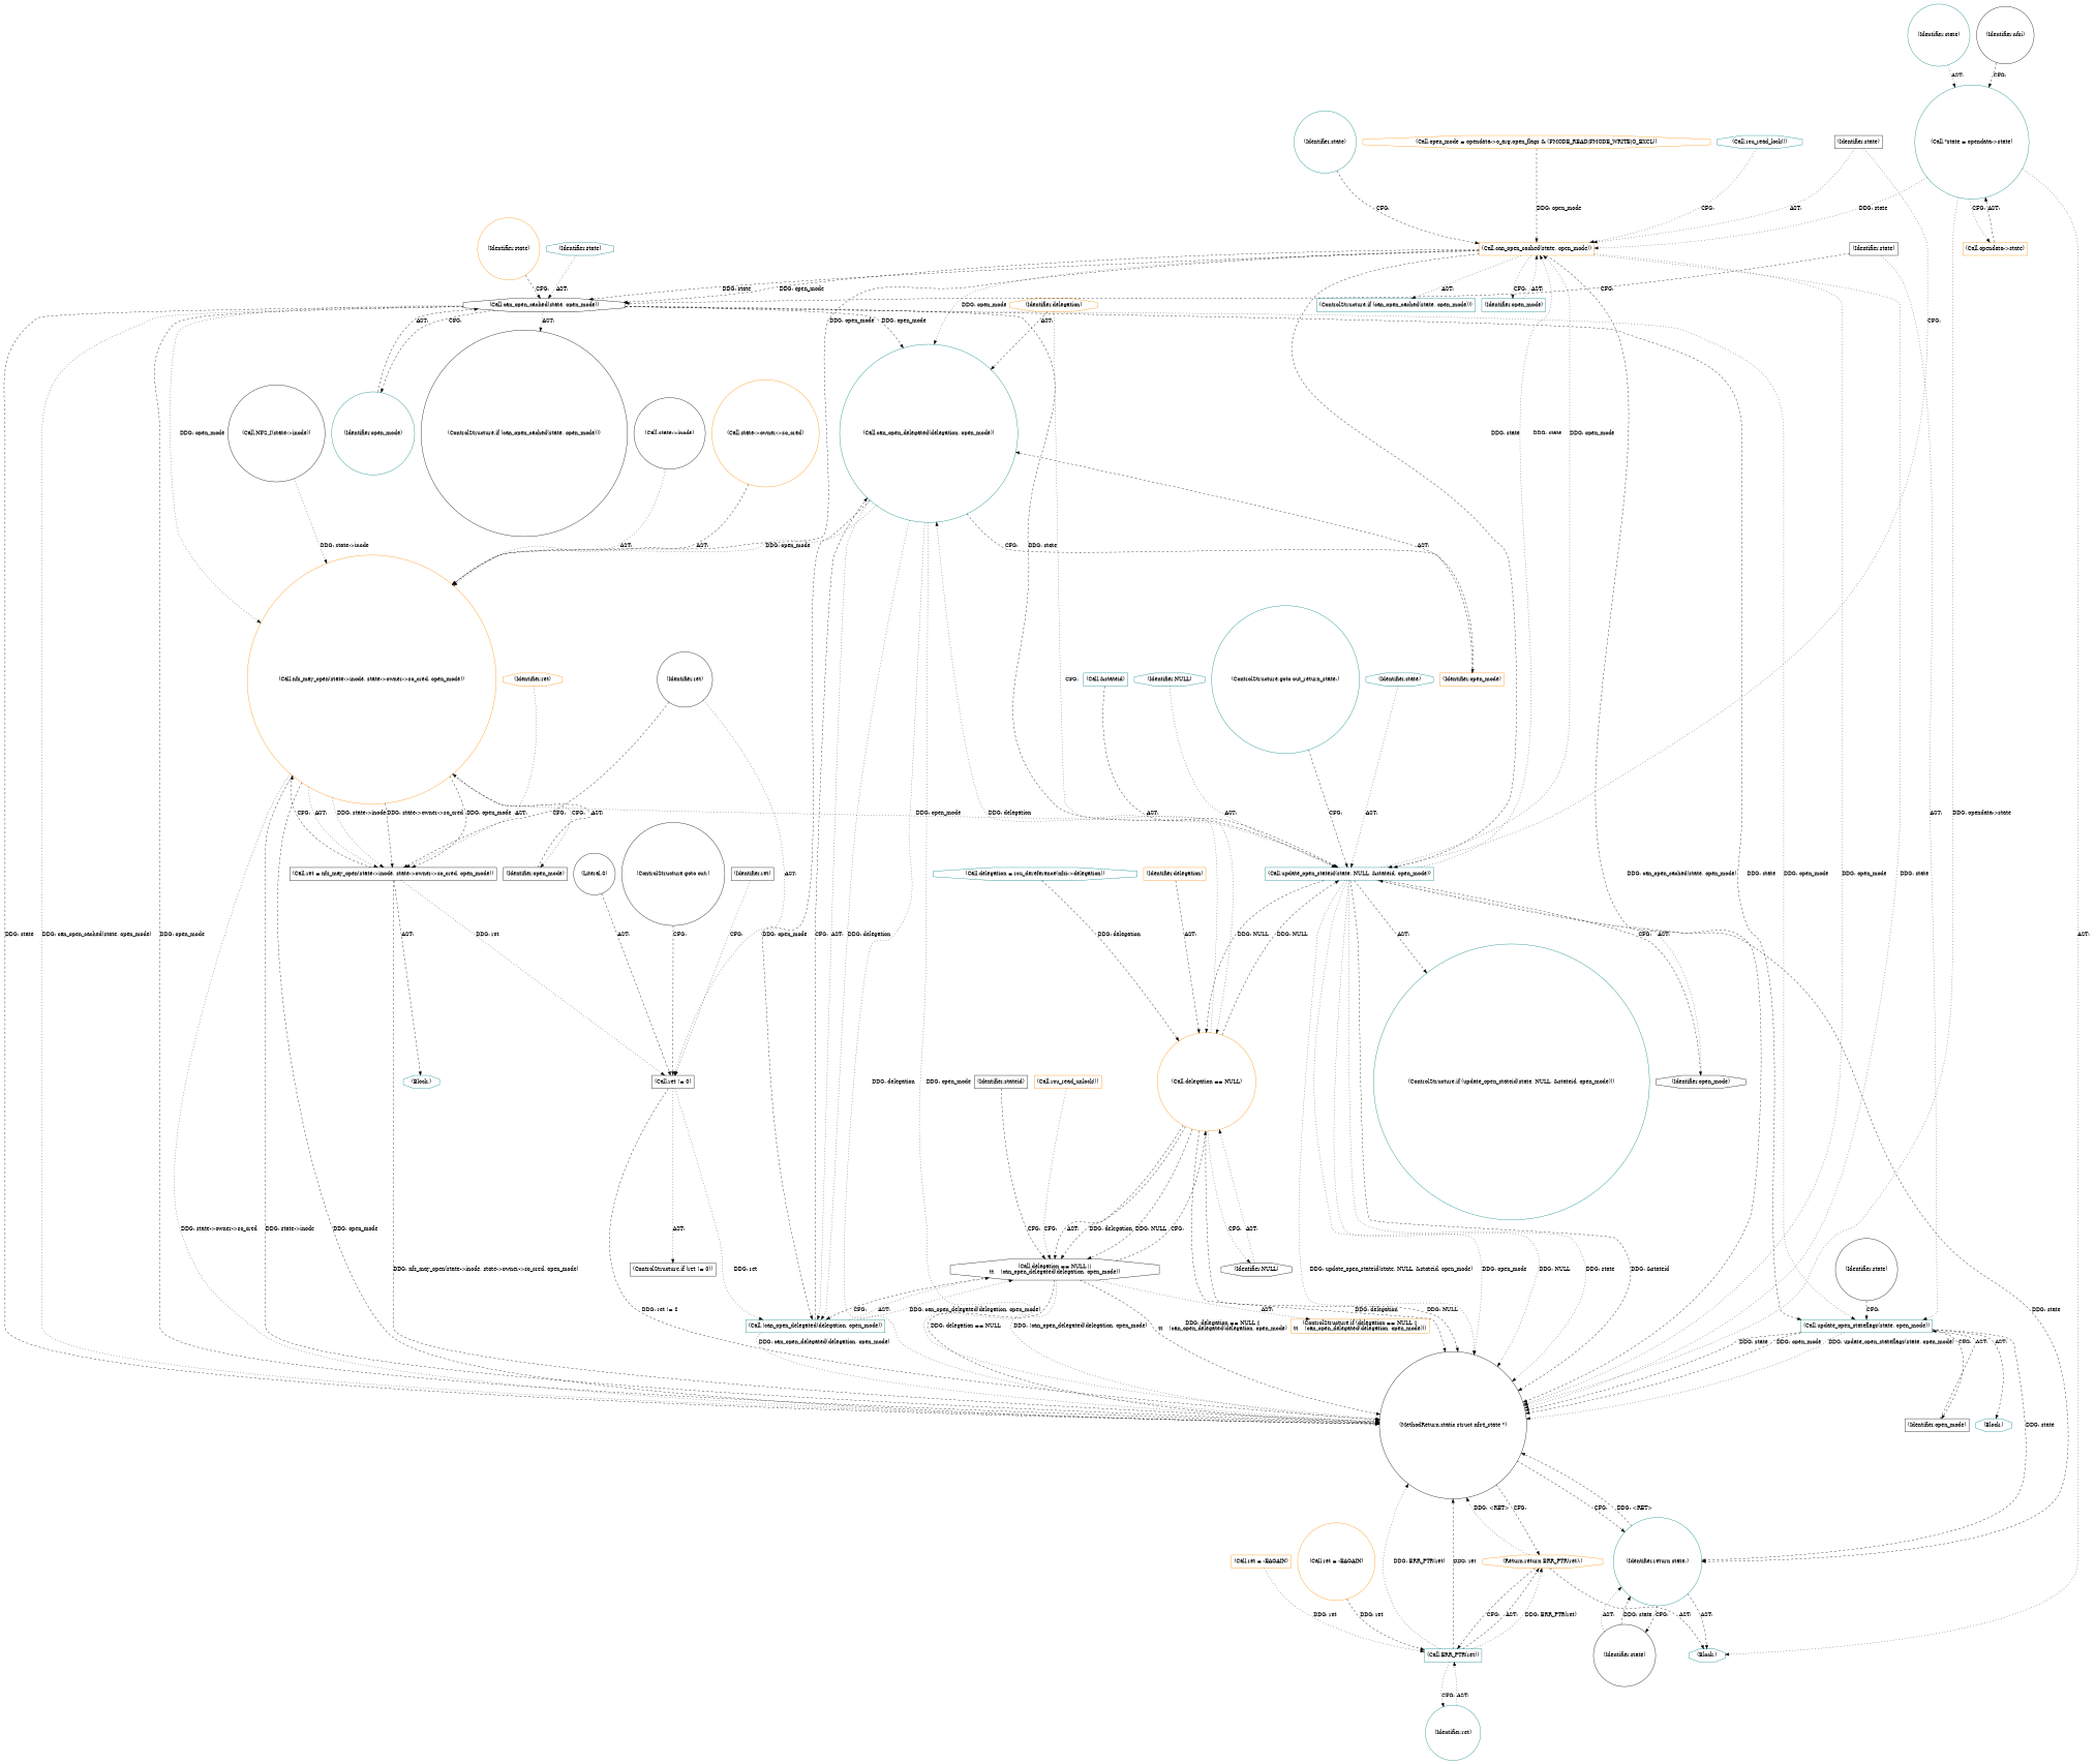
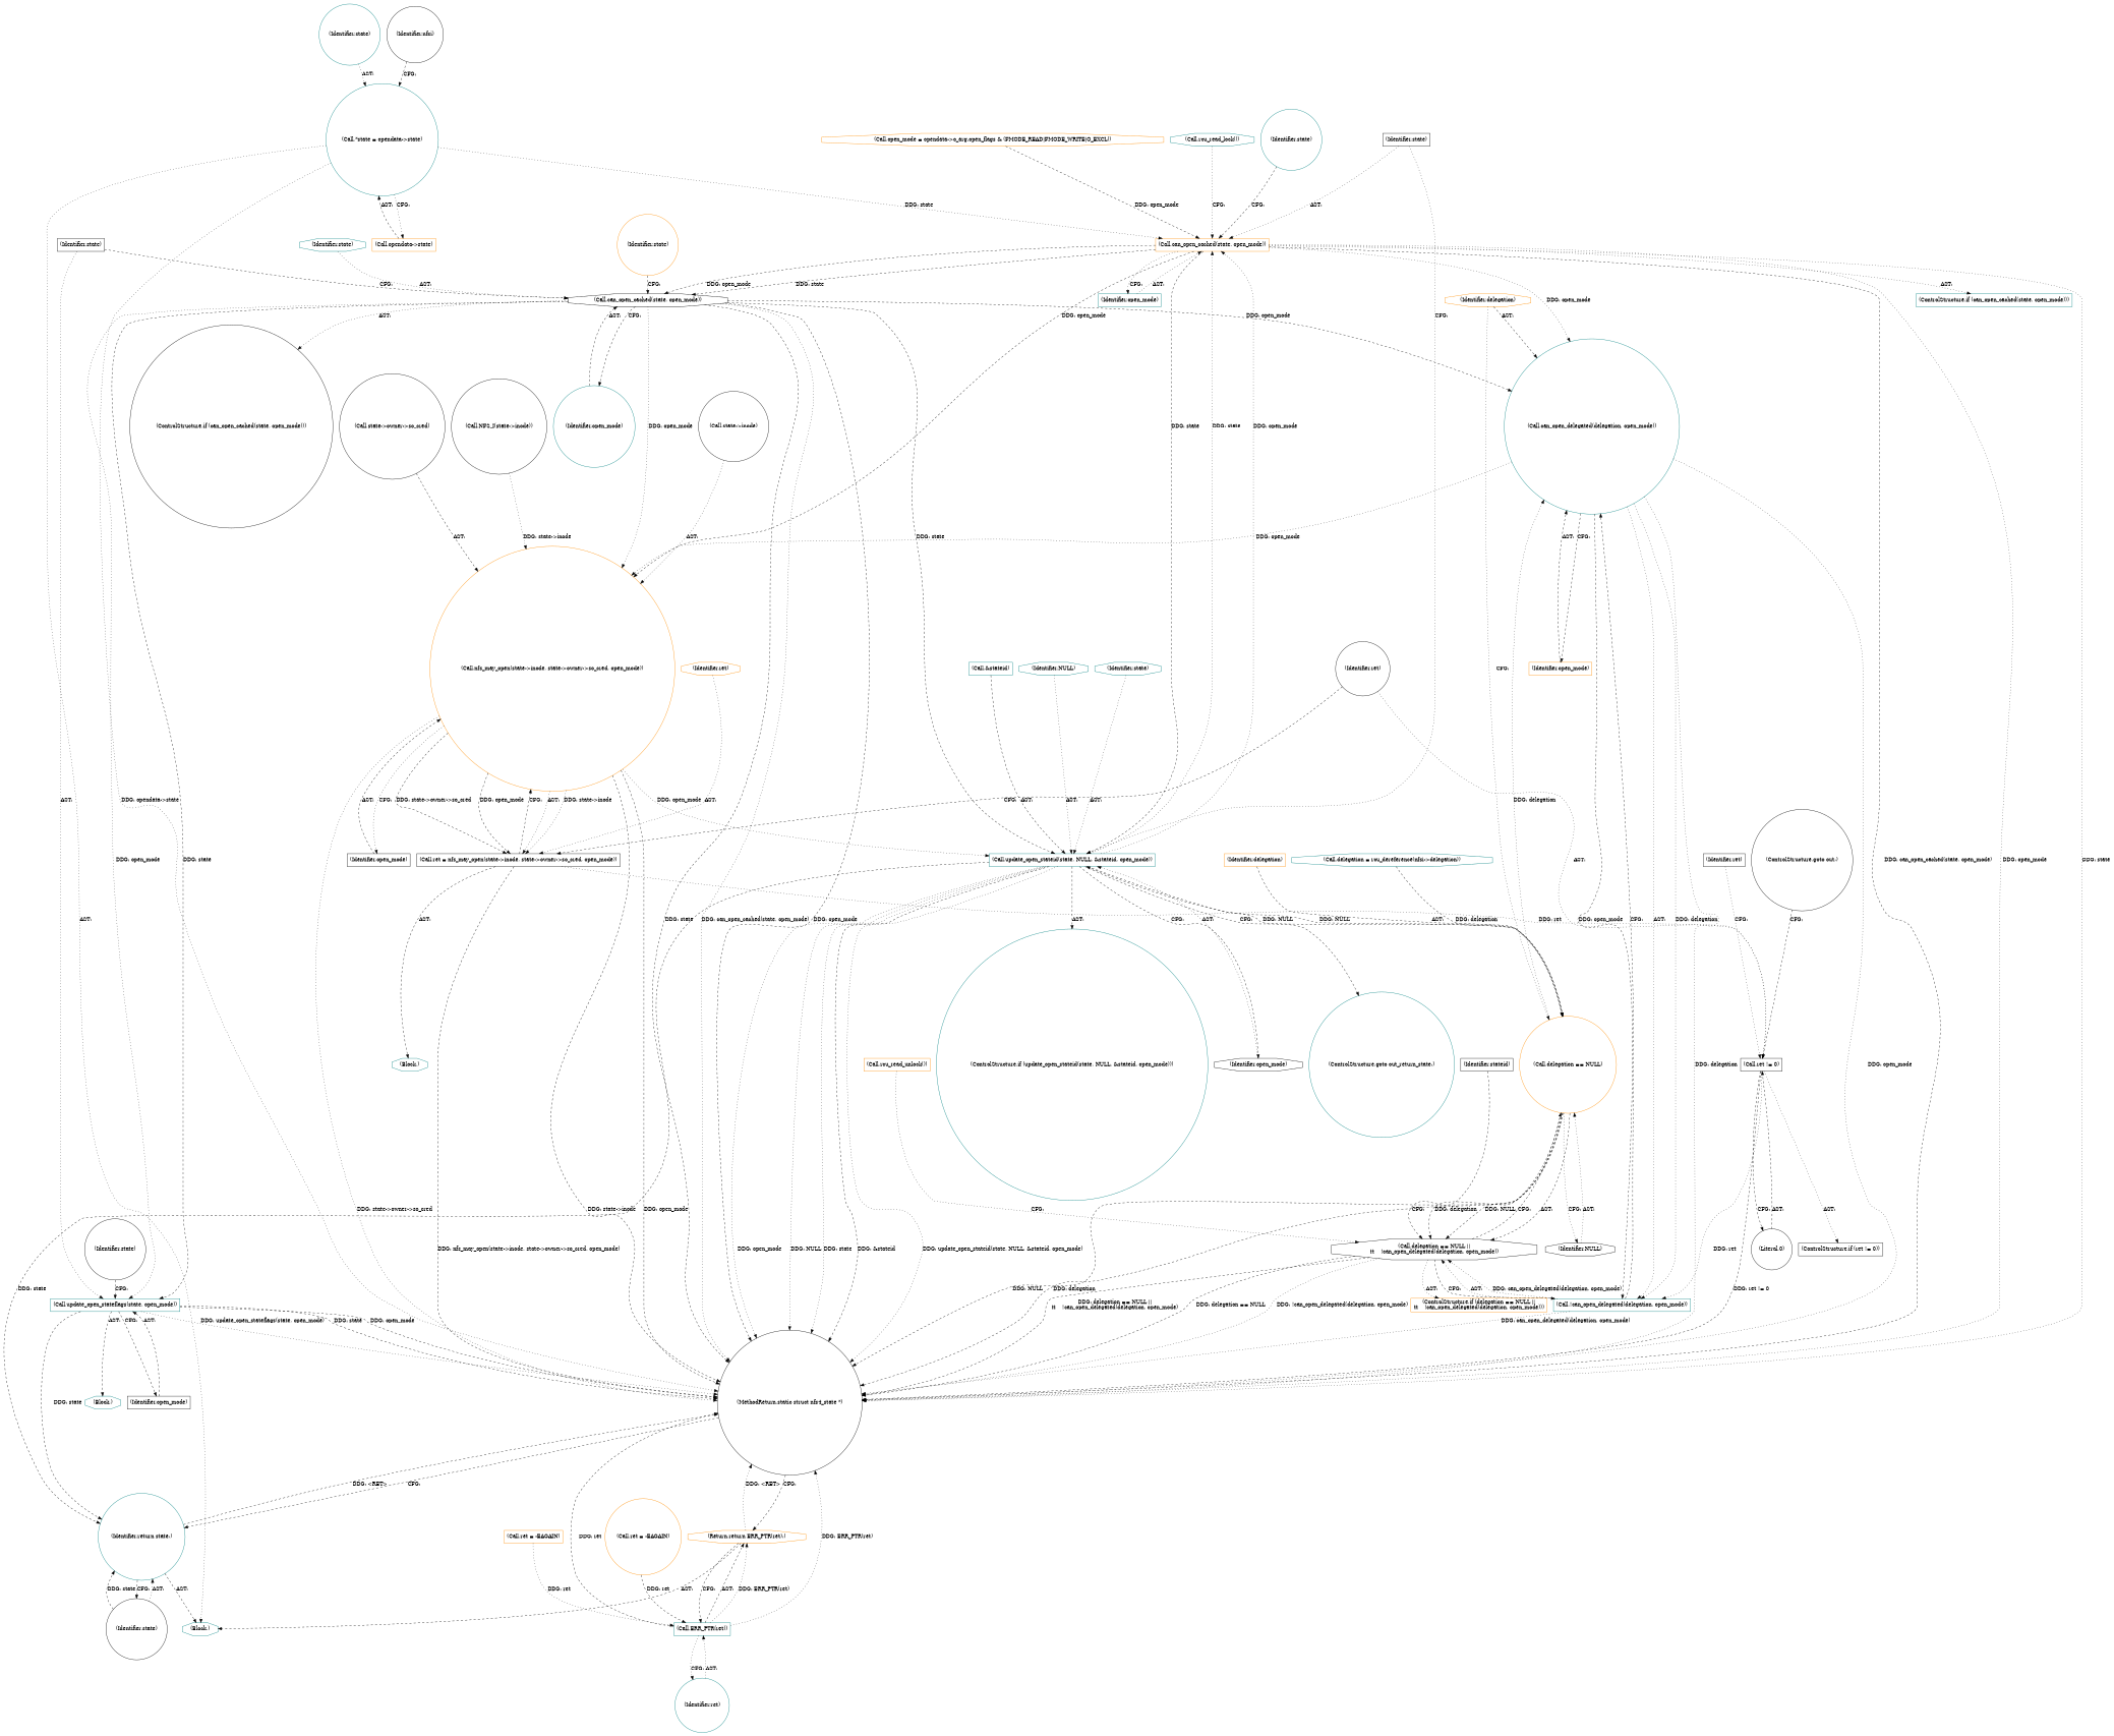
  digraph {
    fontname="DejaVu Serif"
    node [color=teal fontname="DejaVu Serif" shape=circle]
    edge [fontname="DejaVu Serif" style=dashed]
    n1 [label="(Call,*state = opendata->state)"]
    n2 [color=darkorange label="(Call,can_open_cached(state, open_mode))" shape=box]
    n3 [color=black label="(MethodReturn,static struct nfs4_state *)"]
    n4 [color=darkorange label="(Call,opendata->state)" shape=box]
    n5 [label="(Block,)" shape=octagon]
    n6 [color=black label="(Call,can_open_cached(state, open_mode))" shape=octagon]
    n7 [label="(Call,can_open_delegated(delegation, open_mode))"]
    n8 [color=darkorange label="(Call,nfs_may_open(state->inode, state->owner->so_cred, open_mode))"]
    n9 [label="(Call,update_open_stateid(state, NULL, &stateid, open_mode))" shape=box]
    n10 [label="(ControlStructure,if (can_open_cached(state, open_mode)))" shape=box]
    n11 [label="(Identifier,open_mode)" shape=box]
    n12 [label="(Identifier,return state;)"]
    n13 [color=darkorange label="(Return,return ERR_PTR(ret);)" shape=octagon]
    n14 [label="(Call,update_open_stateflags(state, open_mode))" shape=box]
    n15 [label="(Identifier,open_mode)"]
    n16 [color=black label="(ControlStructure,if (can_open_cached(state, open_mode)))"]
    n17 [label="(Call,!can_open_delegated(delegation, open_mode))" shape=box]
    n18 [color=darkorange label="(Identifier,open_mode)" shape=box]
    n19 [color=black label="(Call,ret = nfs_may_open(state->inode, state->owner->so_cred, open_mode))" shape=box]
    n20 [color=black label="(Identifier,open_mode)" shape=box]
    n21 [color=darkorange label="(Call,delegation == NULL)"]
    n22 [label="(ControlStructure,if (update_open_stateid(state, NULL, &stateid, open_mode)))"]
    n23 [color=black label="(Identifier,open_mode)" shape=octagon]
    n24 [label="(Block,)" shape=octagon]
    n25 [color=black label="(Identifier,open_mode)" shape=box]
    n26 [color=black label="(Identifier,state)"]
    n27 [color=black label="(Call,delegation == NULL ||\n\t\t    !can_open_delegated(delegation, open_mode))" shape=octagon]
    n28 [color=darkorange label="(ControlStructure,if (delegation == NULL ||\n\t\t    !can_open_delegated(delegation, open_mode)))" shape=box]
    n29 [color=black label="(Identifier,NULL)" shape=octagon]
    n30 [color=black label="(Call,ret != 0)" shape=box]
    n31 [label="(Block,)" shape=octagon]
    n32 [color=black label="(Literal,0)"]
    n33 [color=black label="(ControlStructure,if (ret != 0))" shape=box]
    n34 [label="(Call,ERR_PTR(ret))" shape=box]
    n35 [label="(Identifier,ret)"]
    n36 [color=darkorange label="(Identifier,state)"]
    n37 [color=black label="(Identifier,state)" shape=box]
    n38 [color=darkorange label="(Identifier,delegation)" shape=octagon]
    n39 [color=black label="(Identifier,ret)" shape=box]
    n40 [label="(Call,delegation = rcu_dereference(nfsi->delegation))" shape=octagon]
    n41 [color=darkorange label="(Call,ret = -EAGAIN)" shape=box]
    n42 [color=black label="(Call,NFS_I(state->inode))"]
    n43 [label="(Identifier,state)"]
    n44 [color=darkorange label="(Identifier,delegation)" shape=box]
    n45 [color=darkorange label="(Identifier,ret)" shape=octagon]
    n46 [label="(Identifier,state)" shape=octagon]
    n47 [color=black label="(Call,state->inode)"]
    n48 [color=black label="(Identifier,state)" shape=box]
    n49 [color=darkorange label="(Call,open_mode = opendata->o_arg.open_flags & (FMODE_READ|FMODE_WRITE|O_EXCL))" shape=octagon]
    n50 [label="(Call,&stateid)" shape=box]
    n51 [color=black label="(Identifier,stateid)" shape=box]
    n52 [label="(Call,rcu_read_lock())" shape=octagon]
    n53 [label="(Identifier,NULL)" shape=octagon]
    n54 [label="(Identifier,state)"]
    n55 [color=darkorange label="(Call,ret = -EAGAIN)"]
-   n56 [color=darkorange label="(Call,state->owner->so_cred)"]
+   n56 [color=black label="(Call,state->owner->so_cred)"]
    n57 [label="(ControlStructure,goto out_return_state;)"]
    n58 [color=black label="(Identifier,nfsi)"]
    n59 [color=black label="(Identifier,ret)"]
    n60 [label="(Identifier,state)" shape=octagon]
    n61 [color=black label="(ControlStructure,goto out;)"]
    n62 [color=darkorange label="(Call,rcu_read_unlock())" shape=box]
    n63 [color=black label="(Identifier,state)"]
    n1 -> n2 [label="DDG: state" style=dotted]
    n1 -> n3 [label="DDG: opendata->state" style=dotted]
    n1 -> n4 [label="CFG: " style=dotted]
    n1 -> n5 [label="AST: " style=dotted]
    n2 -> n3 [label="DDG: can_open_cached(state, open_mode)"]
    n2 -> n3 [label="DDG: open_mode" style=dotted]
    n2 -> n3 [label="DDG: state" style=dotted]
    n2 -> n6 [label="DDG: state"]
    n2 -> n6 [label="DDG: open_mode"]
    n2 -> n7 [label="DDG: open_mode" style=dotted]
    n2 -> n8 [label="DDG: open_mode"]
    n2 -> n9 [label="DDG: state"]
    n2 -> n10 [label="AST: " style=dotted]
    n2 -> n11 [label="CFG: " style=dotted]
    n3 -> n12 [label="CFG: "]
    n3 -> n13 [label="CFG: "]
    n4 -> n1 [label="AST: "]
    n6 -> n3 [label="DDG: state"]
    n6 -> n3 [label="DDG: can_open_cached(state, open_mode)" style=dotted]
    n6 -> n3 [label="DDG: open_mode"]
    n6 -> n7 [label="DDG: open_mode"]
    n6 -> n8 [label="DDG: open_mode" style=dotted]
    n6 -> n9 [label="DDG: state"]
    n6 -> n14 [label="DDG: state"]
    n6 -> n14 [label="DDG: open_mode" style=dotted]
    n6 -> n15 [label="CFG: "]
    n6 -> n16 [label="AST: " style=dotted]
    n7 -> n3 [label="DDG: delegation" style=dotted]
    n7 -> n3 [label="DDG: open_mode" style=dotted]
    n7 -> n8 [label="DDG: open_mode" style=dotted]
    n7 -> n17 [label="AST: " style=dotted]
    n7 -> n17 [label="DDG: delegation" style=dotted]
    n7 -> n17 [label="DDG: open_mode"]
    n7 -> n18 [label="CFG: "]
    n8 -> n3 [label="DDG: state->inode"]
    n8 -> n3 [label="DDG: open_mode"]
    n8 -> n3 [label="DDG: state->owner->so_cred" style=dotted]
    n8 -> n9 [label="DDG: open_mode" style=dotted]
    n8 -> n19 [label="AST: " style=dotted]
    n8 -> n19 [label="DDG: state->inode" style=dotted]
    n8 -> n19 [label="DDG: state->owner->so_cred"]
    n8 -> n19 [label="DDG: open_mode"]
    n8 -> n20 [label="CFG: " style=dotted]
    n9 -> n2 [label="DDG: state" style=dotted]
    n9 -> n2 [label="DDG: open_mode" style=dotted]
    n9 -> n3 [label="DDG: update_open_stateid(state, NULL, &stateid, open_mode)" style=dotted]
    n9 -> n3 [label="DDG: open_mode" style=dotted]
    n9 -> n3 [label="DDG: NULL" style=dotted]
    n9 -> n3 [label="DDG: state" style=dotted]
    n9 -> n3 [label="DDG: &stateid"]
    n9 -> n12 [label="DDG: state"]
    n9 -> n21 [label="DDG: NULL"]
    n9 -> n22 [label="AST: "]
    n9 -> n23 [label="CFG: "]
    n11 -> n2 [label="AST: " style=dotted]
    n12 -> n3 [label="DDG: <RET>"]
    n12 -> n5 [label="AST: "]
    n12 -> n26 [label="CFG: "]
    n13 -> n3 [label="DDG: <RET>" style=dotted]
    n13 -> n5 [label="AST: "]
    n13 -> n34 [label="CFG: "]
    n14 -> n3 [label="DDG: state"]
    n14 -> n3 [label="DDG: open_mode"]
    n14 -> n3 [label="DDG: update_open_stateflags(state, open_mode)" style=dotted]
    n14 -> n12 [label="DDG: state"]
    n14 -> n24 [label="AST: "]
    n14 -> n25 [label="CFG: "]
    n15 -> n6 [label="AST: "]
    n17 -> n3 [label="DDG: can_open_delegated(delegation, open_mode)" style=dotted]
    n17 -> n7 [label="CFG: "]
    n17 -> n27 [label="AST: " style=dotted]
    n17 -> n27 [label="DDG: can_open_delegated(delegation, open_mode)" style=dotted]
    n18 -> n7 [label="AST: "]
    n19 -> n3 [label="DDG: nfs_may_open(state->inode, state->owner->so_cred, open_mode)"]
    n19 -> n8 [label="CFG: "]
    n19 -> n30 [label="DDG: ret" style=dotted]
    n19 -> n31 [label="AST: "]
    n20 -> n8 [label="AST: "]
    n21 -> n3 [label="DDG: delegation"]
    n21 -> n3 [label="DDG: NULL"]
    n21 -> n7 [label="DDG: delegation" style=dotted]
    n21 -> n9 [label="DDG: NULL"]
    n21 -> n27 [label="AST: "]
    n21 -> n27 [label="DDG: delegation"]
    n21 -> n27 [label="DDG: NULL"]
    n21 -> n29 [label="CFG: " style=dotted]
    n23 -> n9 [label="AST: " style=dotted]
    n25 -> n14 [label="AST: "]
    n26 -> n12 [label="AST: " style=dotted]
    n26 -> n12 [label="DDG: state"]
    n27 -> n3 [label="DDG: delegation == NULL"]
    n27 -> n3 [label="DDG: !can_open_delegated(delegation, open_mode)" style=dotted]
    n27 -> n3 [label="DDG: delegation == NULL ||\n\t\t    !can_open_delegated(delegation, open_mode)"]
    n27 -> n17 [label="CFG: "]
    n27 -> n21 [label="CFG: "]
    n27 -> n28 [label="AST: " style=dotted]
    n29 -> n21 [label="AST: " style=dotted]
    n30 -> n3 [label="DDG: ret != 0"]
    n30 -> n17 [label="DDG: ret" style=dotted]
+   n30 -> n32 [label="CFG: "]
    n30 -> n33 [label="AST: " style=dotted]
    n32 -> n30 [label="AST: "]
    n34 -> n3 [label="DDG: ERR_PTR(ret)" style=dotted]
    n34 -> n3 [label="DDG: ret"]
    n34 -> n13 [label="AST: "]
    n34 -> n13 [label="DDG: ERR_PTR(ret)" style=dotted]
    n34 -> n35 [label="CFG: " style=dotted]
    n35 -> n34 [label="AST: " style=dotted]
    n36 -> n6 [label="CFG: "]
    n37 -> n2 [label="AST: " style=dotted]
    n37 -> n9 [label="CFG: " style=dotted]
    n38 -> n7 [label="AST: "]
    n38 -> n21 [label="CFG: " style=dotted]
    n39 -> n30 [label="CFG: " style=dotted]
    n40 -> n21 [label="DDG: delegation"]
    n41 -> n34 [label="DDG: ret" style=dotted]
    n42 -> n8 [label="DDG: state->inode" style=dotted]
    n43 -> n2 [label="CFG: "]
    n44 -> n21 [label="AST: "]
    n45 -> n19 [label="AST: " style=dotted]
    n46 -> n6 [label="AST: " style=dotted]
    n47 -> n8 [label="AST: " style=dotted]
    n48 -> n6 [label="CFG: "]
    n48 -> n14 [label="AST: " style=dotted]
    n49 -> n2 [label="DDG: open_mode"]
    n50 -> n9 [label="AST: "]
    n51 -> n27 [label="CFG: "]
    n52 -> n2 [label="CFG: " style=dotted]
    n53 -> n9 [label="AST: " style=dotted]
    n54 -> n1 [label="AST: " style=dotted]
    n55 -> n34 [label="DDG: ret"]
    n56 -> n8 [label="AST: "]
-   n57 -> n9 [label="CFG: "]
+   n9 -> n57 [label="CFG: "]
    n58 -> n1 [label="CFG: "]
    n59 -> n19 [label="CFG: "]
    n59 -> n30 [label="AST: " style=dotted]
    n60 -> n9 [label="AST: " style=dotted]
    n61 -> n30 [label="CFG: "]
    n62 -> n27 [label="CFG: " style=dotted]
    n63 -> n14 [label="CFG: "]
  }
